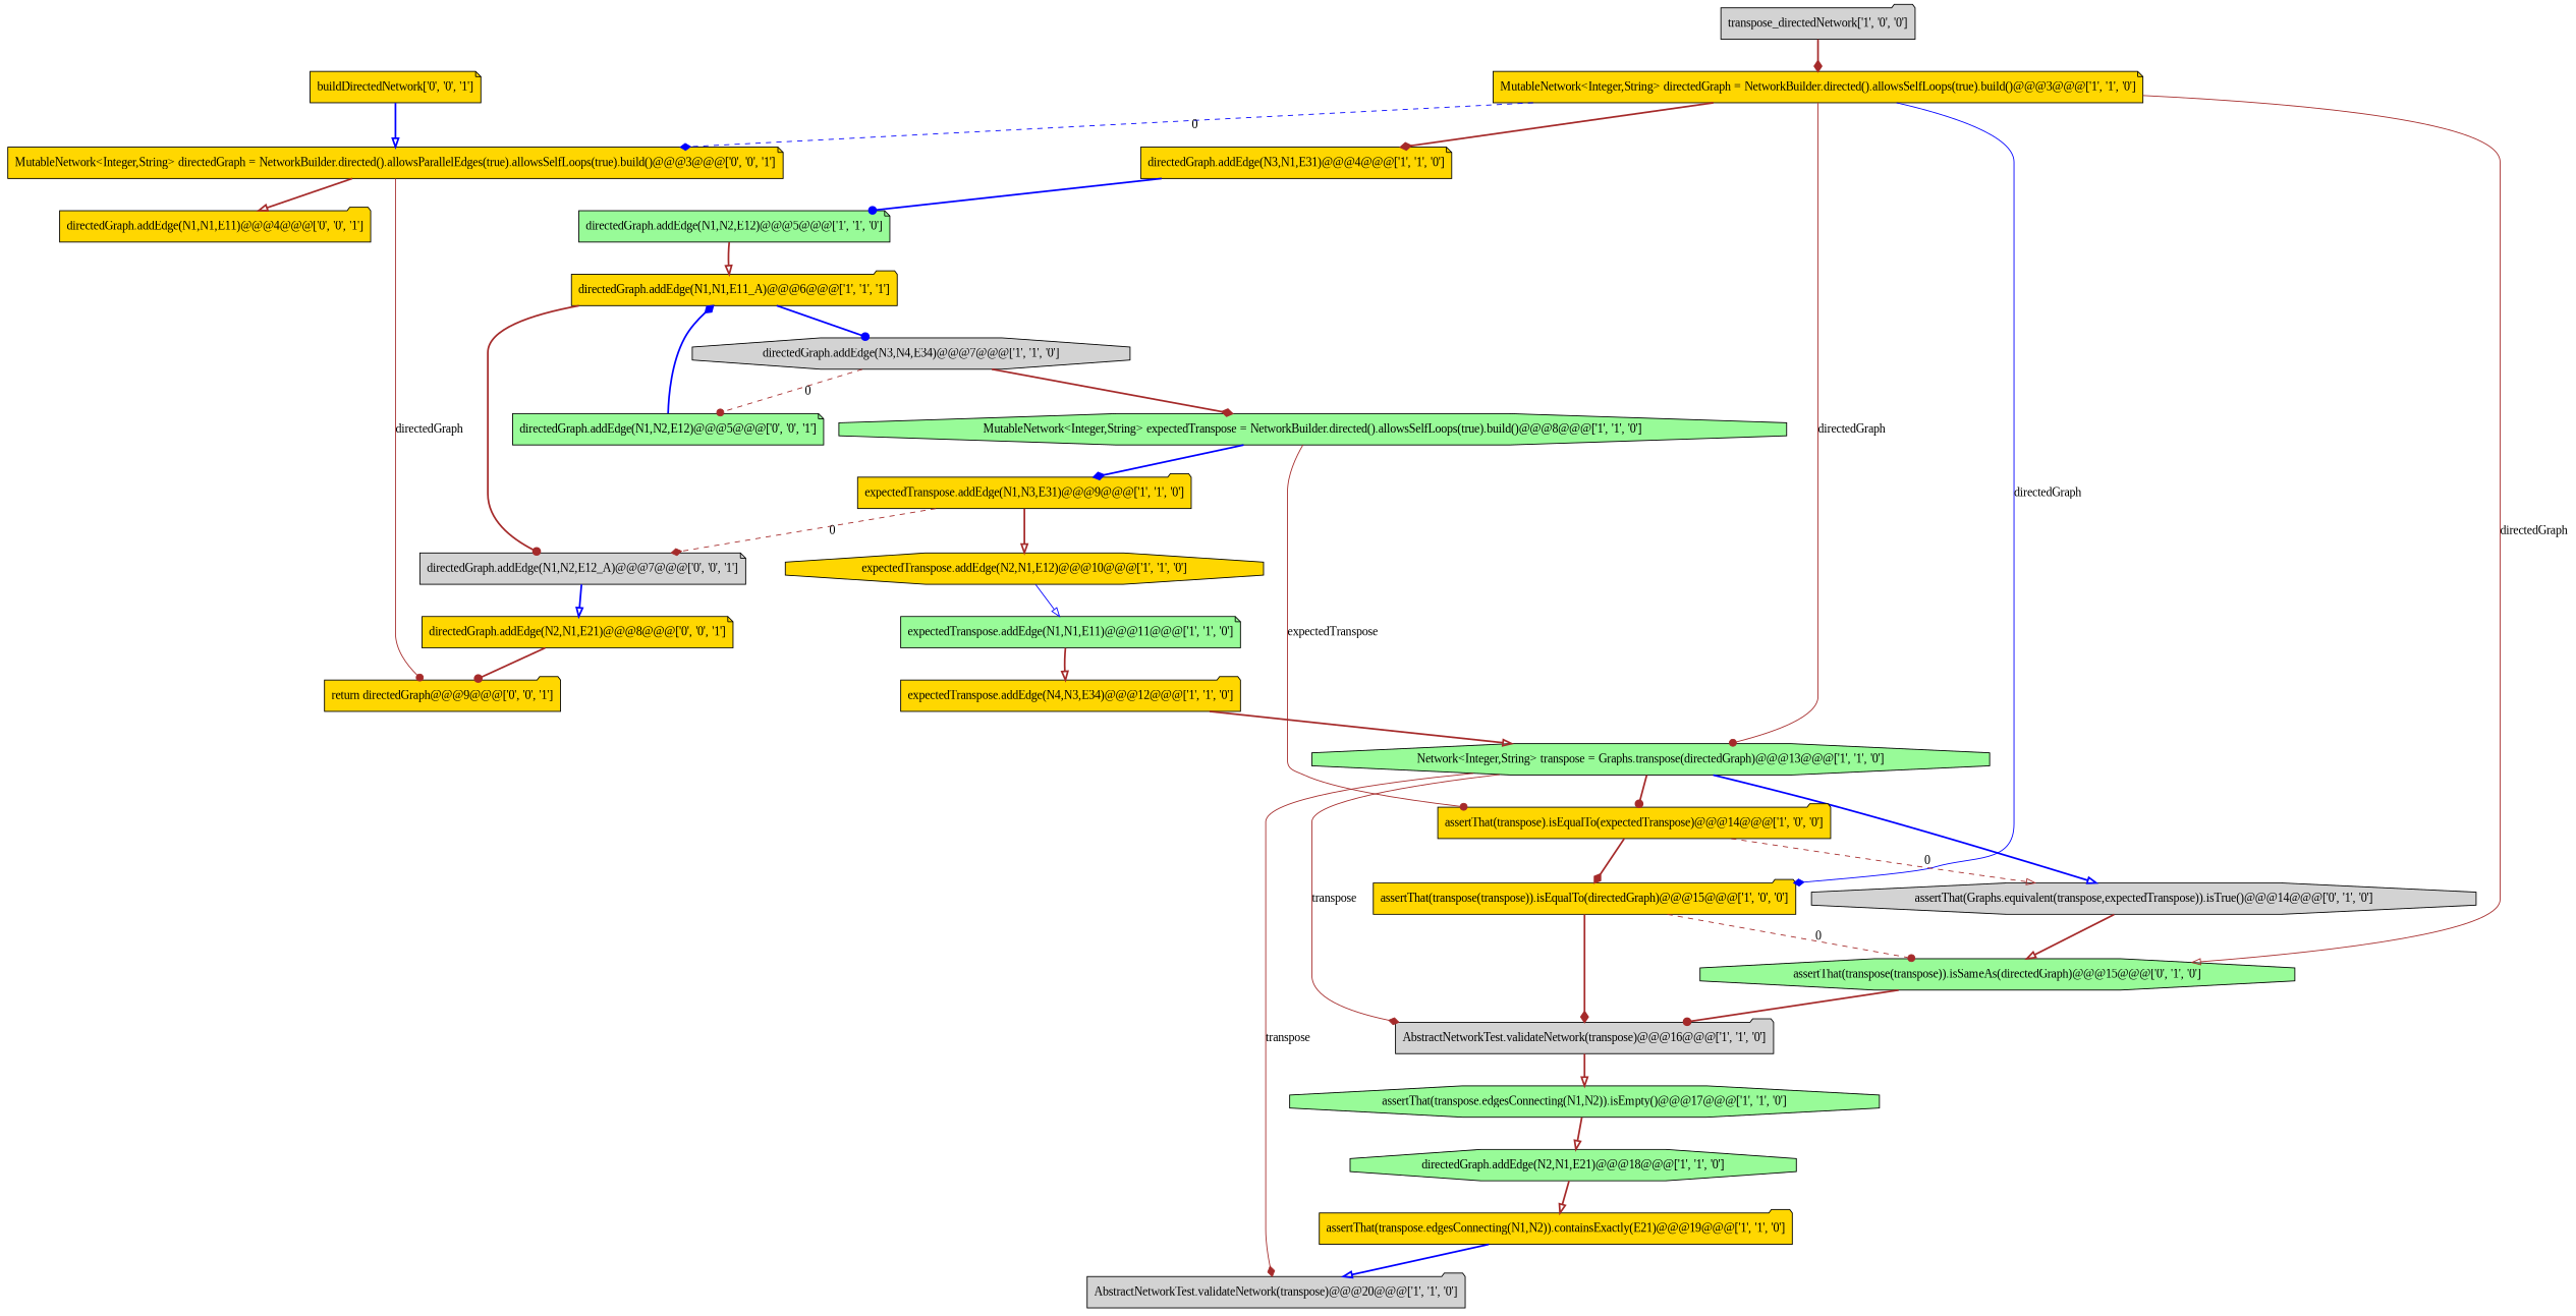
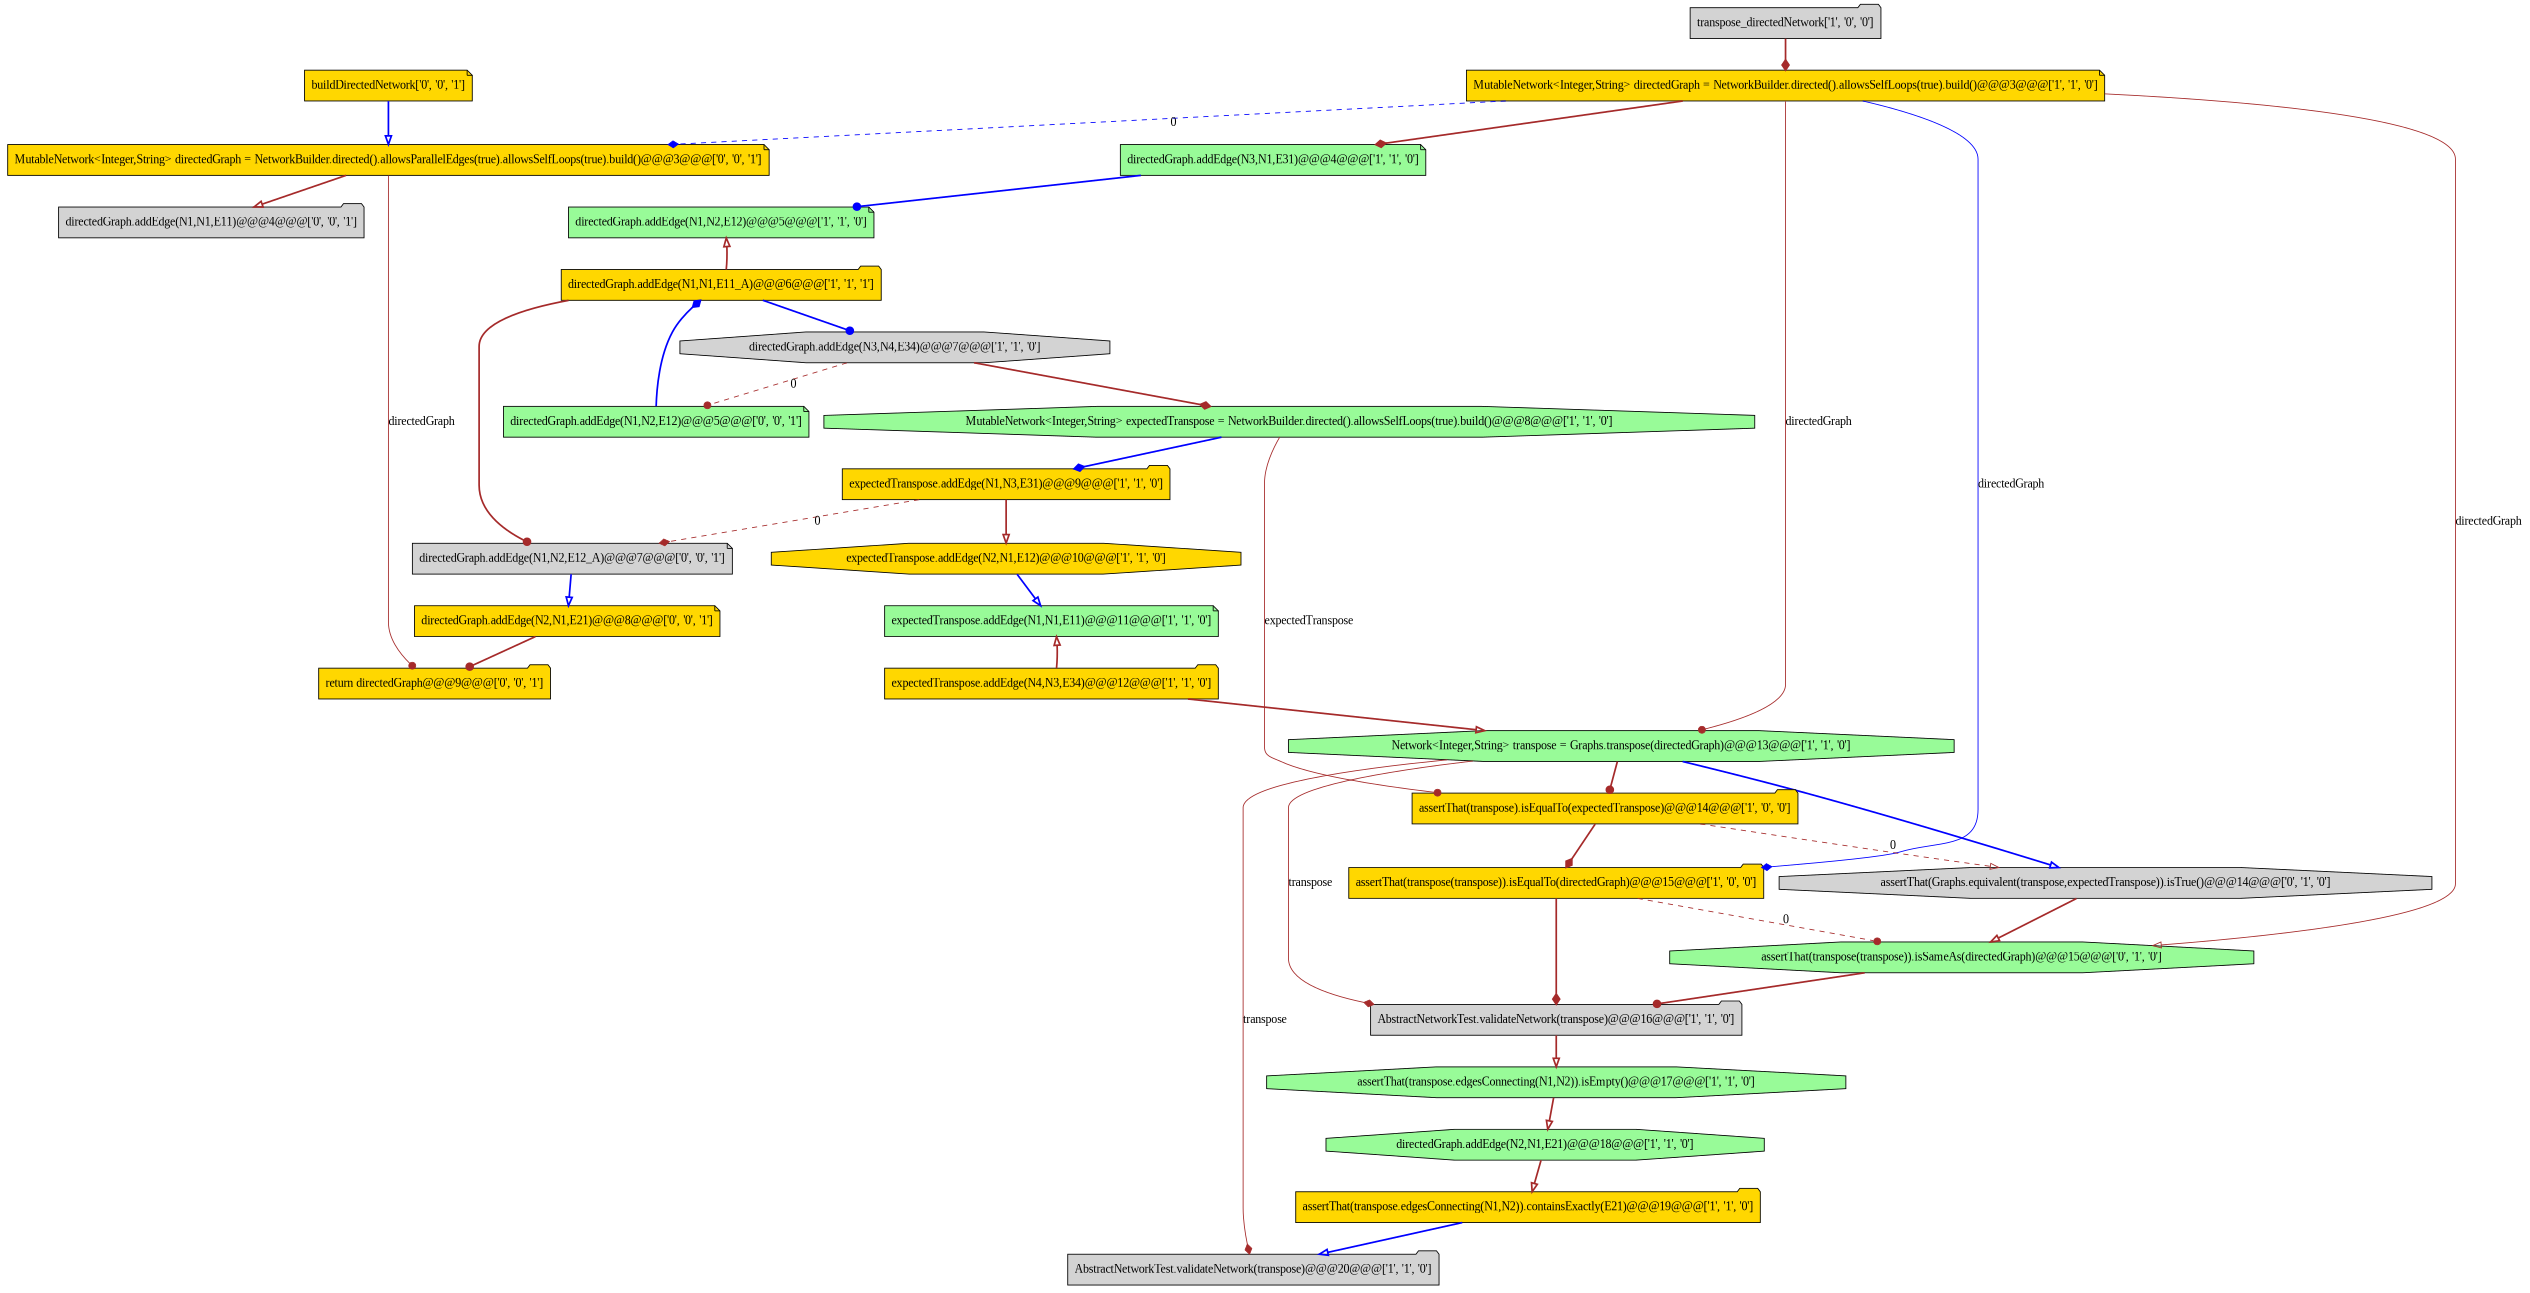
  digraph {
    fontname="Liberation Serif"
    node [fillcolor=gold fontname="Liberation Serif" shape=folder style=filled]
    edge [arrowhead=onormal color=brown fontname="Liberation Serif" style=bold]
    n1 [label="expectedTranspose.addEdge(N1,N3,E31)@@@9@@@['1', '1', '0']"]
    n2 [fillcolor=lightgrey label="directedGraph.addEdge(N1,N2,E12_A)@@@7@@@['0', '0', '1']" shape=note]
    n3 [label="expectedTranspose.addEdge(N2,N1,E12)@@@10@@@['1', '1', '0']" shape=octagon]
    n4 [label="directedGraph.addEdge(N2,N1,E21)@@@8@@@['0', '0', '1']" shape=note]
    n5 [fillcolor=palegreen label="expectedTranspose.addEdge(N1,N1,E11)@@@11@@@['1', '1', '0']" shape=note]
    n6 [label="MutableNetwork<Integer,String> directedGraph = NetworkBuilder.directed().allowsSelfLoops(true).build()@@@3@@@['1', '1', '0']" shape=note]
    n7 [fillcolor=palegreen label="assertThat(transpose(transpose)).isSameAs(directedGraph)@@@15@@@['0', '1', '0']" shape=octagon]
-   n8 [label="directedGraph.addEdge(N3,N1,E31)@@@4@@@['1', '1', '0']" shape=note]
+   n8 [fillcolor=palegreen label="directedGraph.addEdge(N3,N1,E31)@@@4@@@['1', '1', '0']" shape=note]
    n9 [label="MutableNetwork<Integer,String> directedGraph = NetworkBuilder.directed().allowsParallelEdges(true).allowsSelfLoops(true).build()@@@3@@@['0', '0', '1']" shape=note]
    n10 [label="assertThat(transpose(transpose)).isEqualTo(directedGraph)@@@15@@@['1', '0', '0']"]
    n11 [fillcolor=palegreen label="Network<Integer,String> transpose = Graphs.transpose(directedGraph)@@@13@@@['1', '1', '0']" shape=octagon]
    n12 [fillcolor=lightgrey label="assertThat(Graphs.equivalent(transpose,expectedTranspose)).isTrue()@@@14@@@['0', '1', '0']" shape=octagon]
    n13 [fillcolor=lightgrey label="AbstractNetworkTest.validateNetwork(transpose)@@@16@@@['1', '1', '0']"]
    n14 [fillcolor=palegreen label="directedGraph.addEdge(N1,N2,E12)@@@5@@@['1', '1', '0']" shape=note]
    n15 [label="directedGraph.addEdge(N1,N1,E11_A)@@@6@@@['1', '1', '1']"]
    n16 [label="assertThat(transpose.edgesConnecting(N1,N2)).containsExactly(E21)@@@19@@@['1', '1', '0']"]
    n17 [fillcolor=lightgrey label="AbstractNetworkTest.validateNetwork(transpose)@@@20@@@['1', '1', '0']"]
    n18 [label="return directedGraph@@@9@@@['0', '0', '1']"]
    n19 [fillcolor=palegreen label="directedGraph.addEdge(N2,N1,E21)@@@18@@@['1', '1', '0']" shape=octagon]
    n20 [fillcolor=lightgrey label="directedGraph.addEdge(N3,N4,E34)@@@7@@@['1', '1', '0']" shape=octagon]
    n21 [fillcolor=palegreen label="directedGraph.addEdge(N1,N2,E12)@@@5@@@['0', '0', '1']" shape=note]
    n22 [fillcolor=palegreen label="MutableNetwork<Integer,String> expectedTranspose = NetworkBuilder.directed().allowsSelfLoops(true).build()@@@8@@@['1', '1', '0']" shape=octagon]
    n23 [label="assertThat(transpose).isEqualTo(expectedTranspose)@@@14@@@['1', '0', '0']"]
    n24 [fillcolor=palegreen label="assertThat(transpose.edgesConnecting(N1,N2)).isEmpty()@@@17@@@['1', '1', '0']" shape=octagon]
    n25 [label="buildDirectedNetwork['0', '0', '1']" shape=note]
-   n26 [label="directedGraph.addEdge(N1,N1,E11)@@@4@@@['0', '0', '1']"]
+   n26 [fillcolor=lightgrey label="directedGraph.addEdge(N1,N1,E11)@@@4@@@['0', '0', '1']"]
    n27 [label="expectedTranspose.addEdge(N4,N3,E34)@@@12@@@['1', '1', '0']"]
    n28 [fillcolor=lightgrey label="transpose_directedNetwork['1', '0', '0']"]
    n1 -> n2 [arrowhead=diamond label=0 style=dashed]
    n1 -> n3
    n2 -> n4 [color=blue]
-   n3 -> n5 [color=blue style=solid]
+   n3 -> n5 [color=blue]
    n4 -> n18 [arrowhead=dot]
-   n5 -> n27
+   n27 -> n5
    n6 -> n7 [label=directedGraph style=solid]
    n6 -> n8 [arrowhead=diamond]
    n6 -> n9 [arrowhead=diamond color=blue label=0 style=dashed]
    n6 -> n10 [arrowhead=diamond color=blue label=directedGraph style=solid]
    n6 -> n11 [arrowhead=dot label=directedGraph style=solid]
    n7 -> n13 [arrowhead=dot]
    n8 -> n14 [arrowhead=dot color=blue]
    n9 -> n18 [arrowhead=dot label=directedGraph style=solid]
    n9 -> n26
    n10 -> n7 [arrowhead=dot label=0 style=dashed]
    n10 -> n13 [arrowhead=diamond]
    n11 -> n12 [color=blue]
    n11 -> n13 [arrowhead=diamond label=transpose style=solid]
    n11 -> n17 [arrowhead=diamond label=transpose style=solid]
    n11 -> n23 [arrowhead=dot]
    n12 -> n7
    n13 -> n24
-   n14 -> n15
+   n15 -> n14
    n15 -> n2 [arrowhead=dot]
    n15 -> n20 [arrowhead=dot color=blue]
    n16 -> n17 [color=blue]
    n19 -> n16
    n20 -> n21 [arrowhead=dot label=0 style=dashed]
    n20 -> n22 [arrowhead=diamond]
    n21 -> n15 [arrowhead=diamond color=blue]
    n22 -> n1 [arrowhead=diamond color=blue]
    n22 -> n23 [arrowhead=dot label=expectedTranspose style=solid]
    n23 -> n10 [arrowhead=diamond]
    n23 -> n12 [label=0 style=dashed]
    n24 -> n19
    n25 -> n9 [color=blue]
    n27 -> n11
    n28 -> n6 [arrowhead=diamond]
  }
